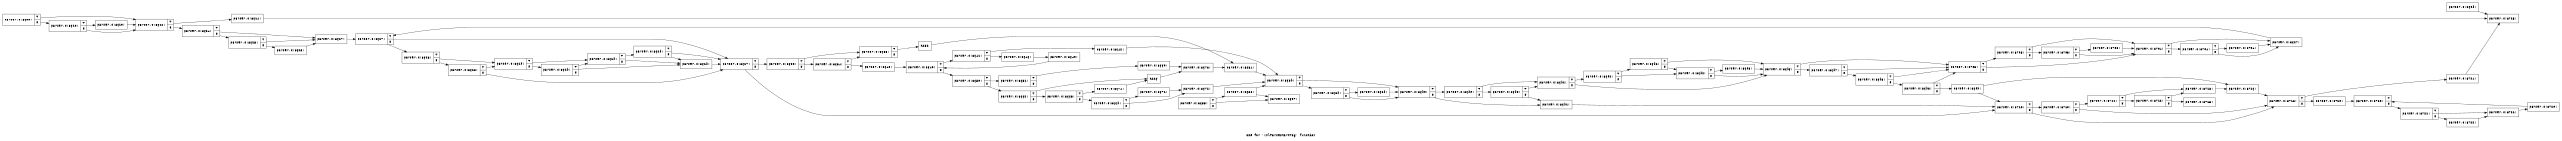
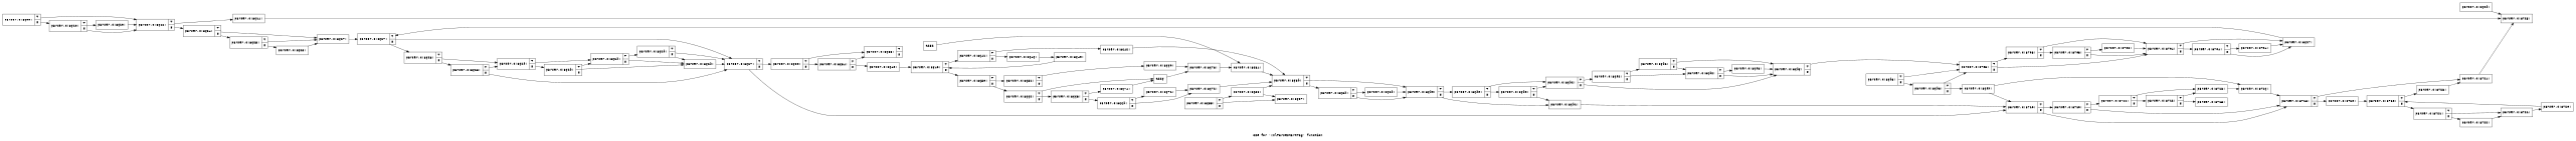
  digraph {
    fontname="DejaVu Sans Mono"
    label="CFG for 'xmlParseStartTag' function"
    rankdir=LR
    node [fontname="DejaVu Sans Mono" shape=record]
    edge [fontname="DejaVu Sans Mono"]
    n1 [label="{parser.c:8600:|{<s0>T|<s1>F}}"]
    n2 [label="{parser.c:8610:|{<s0>T|<s1>F}}"]
    n3 [label="{parser.c:8612:|{<s0>T|<s1>F}}"]
    n4 [label="{parser.c:8609:}"]
    n5 [label="{parser.c:8725:}"]
    n6 [label="{parser.c:8610:}"]
    n7 [label="{parser.c:8614:}"]
    n8 [label="{parser.c:8624:|{<s0>T|<s1>F}}"]
    n9 [label="{parser.c:8625:|{<s0>T|<s1>F}}"]
    n10 [label="{parser.c:8627:}"]
    n11 [label="{parser.c:8625:}"]
    n12 [label="{parser.c:8627:|{<s0>T|<s1>F}}"]
    n13 [label="{parser.c:8628:|{<s0>T|<s1>F}}"]
    n14 [label="{parser.c:8627:|{<s0>T|<s1>F}}"]
    n15 [label="{parser.c:8629:|{<s0>T|<s1>F}}"]
    n16 [label="{parser.c:8628:|{<s0>T|<s1>F}}"]
    n17 [label="{parser.c:8630:|{<s0>T|<s1>F}}"]
    n18 [label="{parser.c:8710:|{<s0>T|<s1>F}}"]
    n19 [label="{parser.c:8629:|{<s0>T|<s1>F}}"]
    n20 [label="{parser.c:8629:|{<s0>T|<s1>F}}"]
    n21 [label="{parser.c:8634:|{<s0>T|<s1>F}}"]
    n22 [label="{parser.c:8683:|{<s0>T|<s1>F}}"]
    n23 [label="{parser.c:8710:|{<s0>T|<s1>F}}"]
    n24 [label="{parser.c:8718:|{<s0>T|<s1>F}}"]
    n25 [label="{parser.c:8629:}"]
    n26 [label="{parser.c:8629:|{<s0>T|<s1>F}}"]
    n27 [label="{parser.c:8640:}"]
    n28 [label="{%252}"]
    n29 [label="{parser.c:8711:|{<s0>T|<s1>F}}"]
    n30 [label="{parser.c:8720:}"]
    n31 [label="{parser.c:8724:}"]
    n32 [label="{parser.c:8640:|{<s0>T|<s1>F}}"]
    n33 [label="{parser.c:8634:}"]
    n34 [label="{parser.c:8641:|{<s0>T|<s1>F}}"]
    n35 [label="{parser.c:8650:|{<s0>T|<s1>F}}"]
    n36 [label="{parser.c:8642:}"]
    n37 [label="{parser.c:8646:}"]
    n38 [label="{parser.c:8651:|{<s0>T|<s1>F}}"]
    n39 [label="{parser.c:8662:|{<s0>T|<s1>F}}"]
    n40 [label="{parser.c:8689:|{<s0>T|<s1>F}}"]
    n41 [label="{parser.c:8640:}"]
    n42 [label="{parser.c:8660:}"]
    n43 [label="{parser.c:8663:|{<s0>T|<s1>F}}"]
    n44 [label="{%226}"]
    n45 [label="{parser.c:8689:|{<s0>T|<s1>F}}"]
    n46 [label="{parser.c:8690:|{<s0>T|<s1>F}}"]
    n47 [label="{parser.c:8689:}"]
    n48 [label="{parser.c:8691:}"]
    n49 [label="{parser.c:8690:|{<s0>T|<s1>F}}"]
    n50 [label="{parser.c:8655:|{<s0>T|<s1>F}}"]
    n51 [label="{parser.c:8657:}"]
    n52 [label="{parser.c:8658:}"]
    n53 [label="{parser.c:8678:}"]
    n54 [label="{parser.c:8669:|{<s0>T|<s1>F}}"]
    n55 [label="{parser.c:8674:}"]
    n56 [label="{parser.c:8671:}"]
    n57 [label="{parser.c:8672:}"]
    n58 [label="{parser.c:8690:|{<s0>T|<s1>F}}"]
    n59 [label="{parser.c:8692:|{<s0>T|<s1>F}}"]
    n60 [label="{parser.c:8696:|{<s0>T|<s1>F}}"]
    n61 [label="{parser.c:8692:|{<s0>T|<s1>F}}"]
-   n62 [label="{parser.c:8697:|{<s0>T|<s1>F}}"]
    n63 [label="{parser.c:8703:|{<s0>T|<s1>F}}"]
    n64 [label="{parser.c:8692:|{<s0>T|<s1>F}}"]
    n65 [label="{parser.c:8692:|{<s0>T|<s1>F}}"]
    n66 [label="{parser.c:8698:|{<s0>T|<s1>F}}"]
    n67 [label="{parser.c:8703:|{<s0>T|<s1>F}}"]
    n68 [label="{parser.c:8704:|{<s0>T|<s1>F}}"]
    n69 [label="{parser.c:8693:}"]
    n70 [label="{parser.c:8698:|{<s0>T|<s1>F}}"]
    n71 [label="{parser.c:8703:|{<s0>T|<s1>F}}"]
    n72 [label="{parser.c:8704:|{<s0>T|<s1>F}}"]
    n73 [label="{parser.c:8627:}"]
    n74 [label="{parser.c:8699:}"]
    n75 [label="{parser.c:8716:}"]
    n76 [label="{parser.c:8703:}"]
    n77 [label="{parser.c:8704:}"]
    n78 [label="{parser.c:8712:|{<s0>T|<s1>F}}"]
    n79 [label="{parser.c:8713:}"]
    n80 [label="{parser.c:8720:|{<s0>T|<s1>F}}"]
    n81 [label="{parser.c:8715:}"]
    n82 [label="{parser.c:8721:|{<s0>T|<s1>F}}"]
+   n83 [label="{parser.c:8723:}"]
    n84 [label="{parser.c:8722:}"]
    n85 [label="{parser.c:8721:}"]
    n86 [label="{parser.c:8720:}"]
    n1 -> n2
    n1 -> n3
    n2 -> n3
    n2 -> n6
    n3 -> n7
    n3 -> n8
    n4 -> n5
    n6 -> n3
    n7 -> n5
    n8 -> n9
    n8 -> n10
    n9 -> n10
    n9 -> n11
    n10 -> n12
    n11 -> n10
    n12 -> n13
    n12 -> n14
    n13 -> n15
    n13 -> n16
    n14 -> n17
    n14 -> n18
    n15 -> n19
    n15 -> n20
    n16 -> n14
    n16 -> n15
    n17 -> n21
    n17 -> n22
    n18 -> n23
    n18 -> n24
    n19 -> n20
    n19 -> n25
    n20 -> n25
    n20 -> n26
    n21 -> n22
    n21 -> n27
-   n22 -> n28
    n23 -> n24
    n23 -> n29
    n24 -> n30
    n24 -> n31
    n25 -> n14
    n26 -> n14
    n26 -> n25
    n27 -> n32
    n28 -> n33
    n29 -> n78
    n29 -> n79
    n30 -> n80
    n31 -> n5
    n32 -> n34
    n32 -> n35
    n33 -> n40
    n34 -> n36
    n34 -> n37
    n35 -> n38
    n35 -> n39
    n36 -> n40
    n37 -> n41
    n38 -> n42
    n39 -> n43
    n39 -> n44
    n40 -> n45
    n40 -> n46
    n41 -> n32
    n42 -> n53
    n43 -> n54
    n43 -> n55
    n44 -> n53
    n45 -> n46
    n45 -> n47
    n46 -> n48
    n46 -> n49
    n47 -> n46
    n48 -> n18
    n49 -> n58
    n49 -> n59
    n50 -> n51
    n50 -> n52
    n52 -> n40
    n52 -> n51
    n53 -> n33
    n54 -> n56
    n54 -> n57
    n55 -> n44
    n56 -> n57
    n57 -> n40
    n58 -> n48
    n58 -> n59
    n59 -> n60
    n59 -> n61
-   n60 -> n62
    n60 -> n63
    n61 -> n64
    n61 -> n65
-   n62 -> n63
-   n62 -> n66
    n63 -> n67
    n63 -> n68
    n64 -> n60
    n64 -> n65
    n65 -> n60
    n65 -> n69
    n66 -> n63
    n66 -> n70
    n67 -> n68
    n67 -> n71
    n68 -> n72
    n68 -> n73
    n69 -> n60
    n70 -> n63
    n70 -> n74
    n71 -> n68
    n71 -> n76
    n72 -> n73
    n72 -> n77
    n73 -> n12
    n74 -> n18
    n74 -> n75
    n75 -> n24
    n76 -> n68
    n77 -> n73
    n78 -> n79
    n78 -> n81
    n79 -> n75
    n80 -> n82
+   n80 -> n83
    n82 -> n84
    n82 -> n85
+   n83 -> n31
    n84 -> n85
    n85 -> n86
    n86 -> n80
  }
